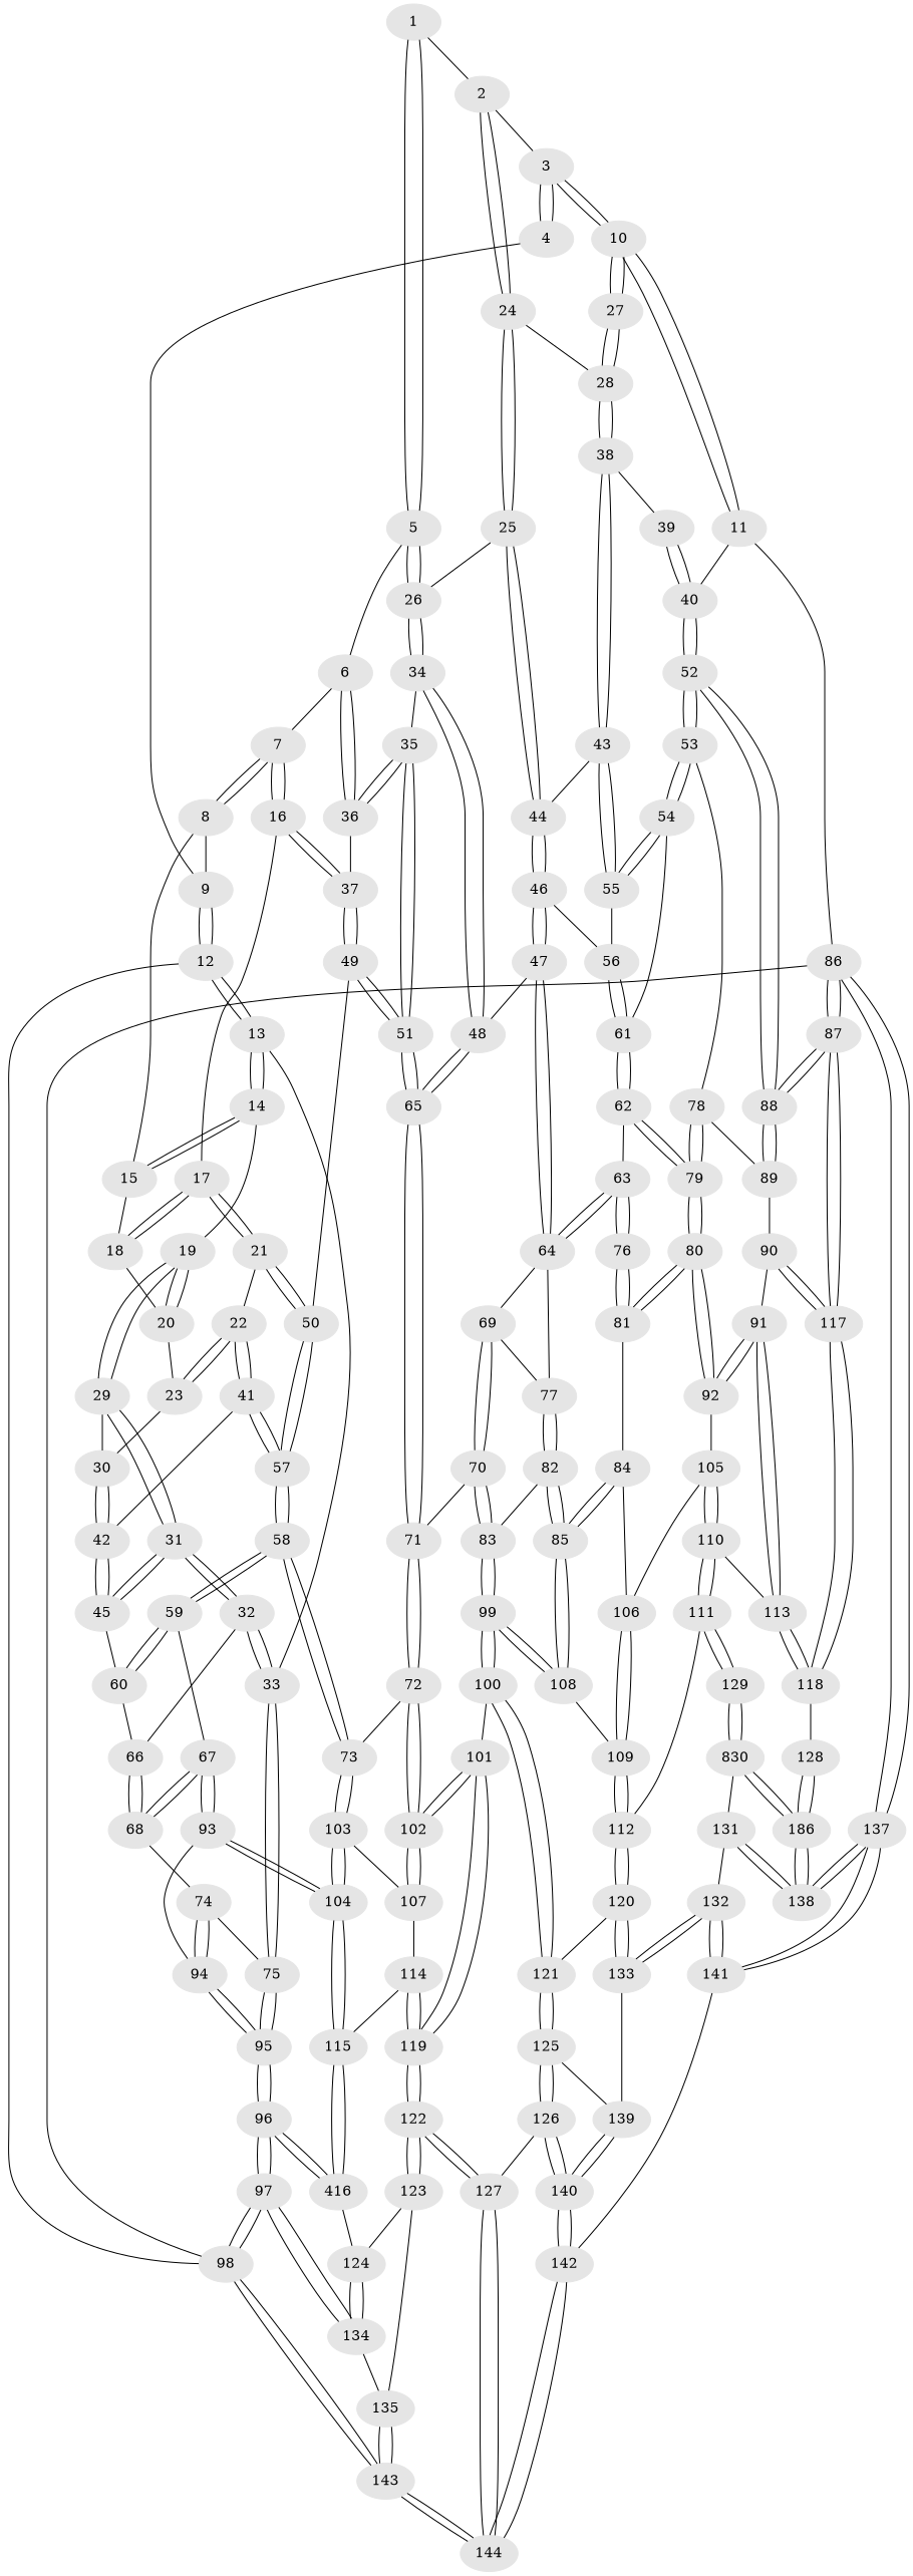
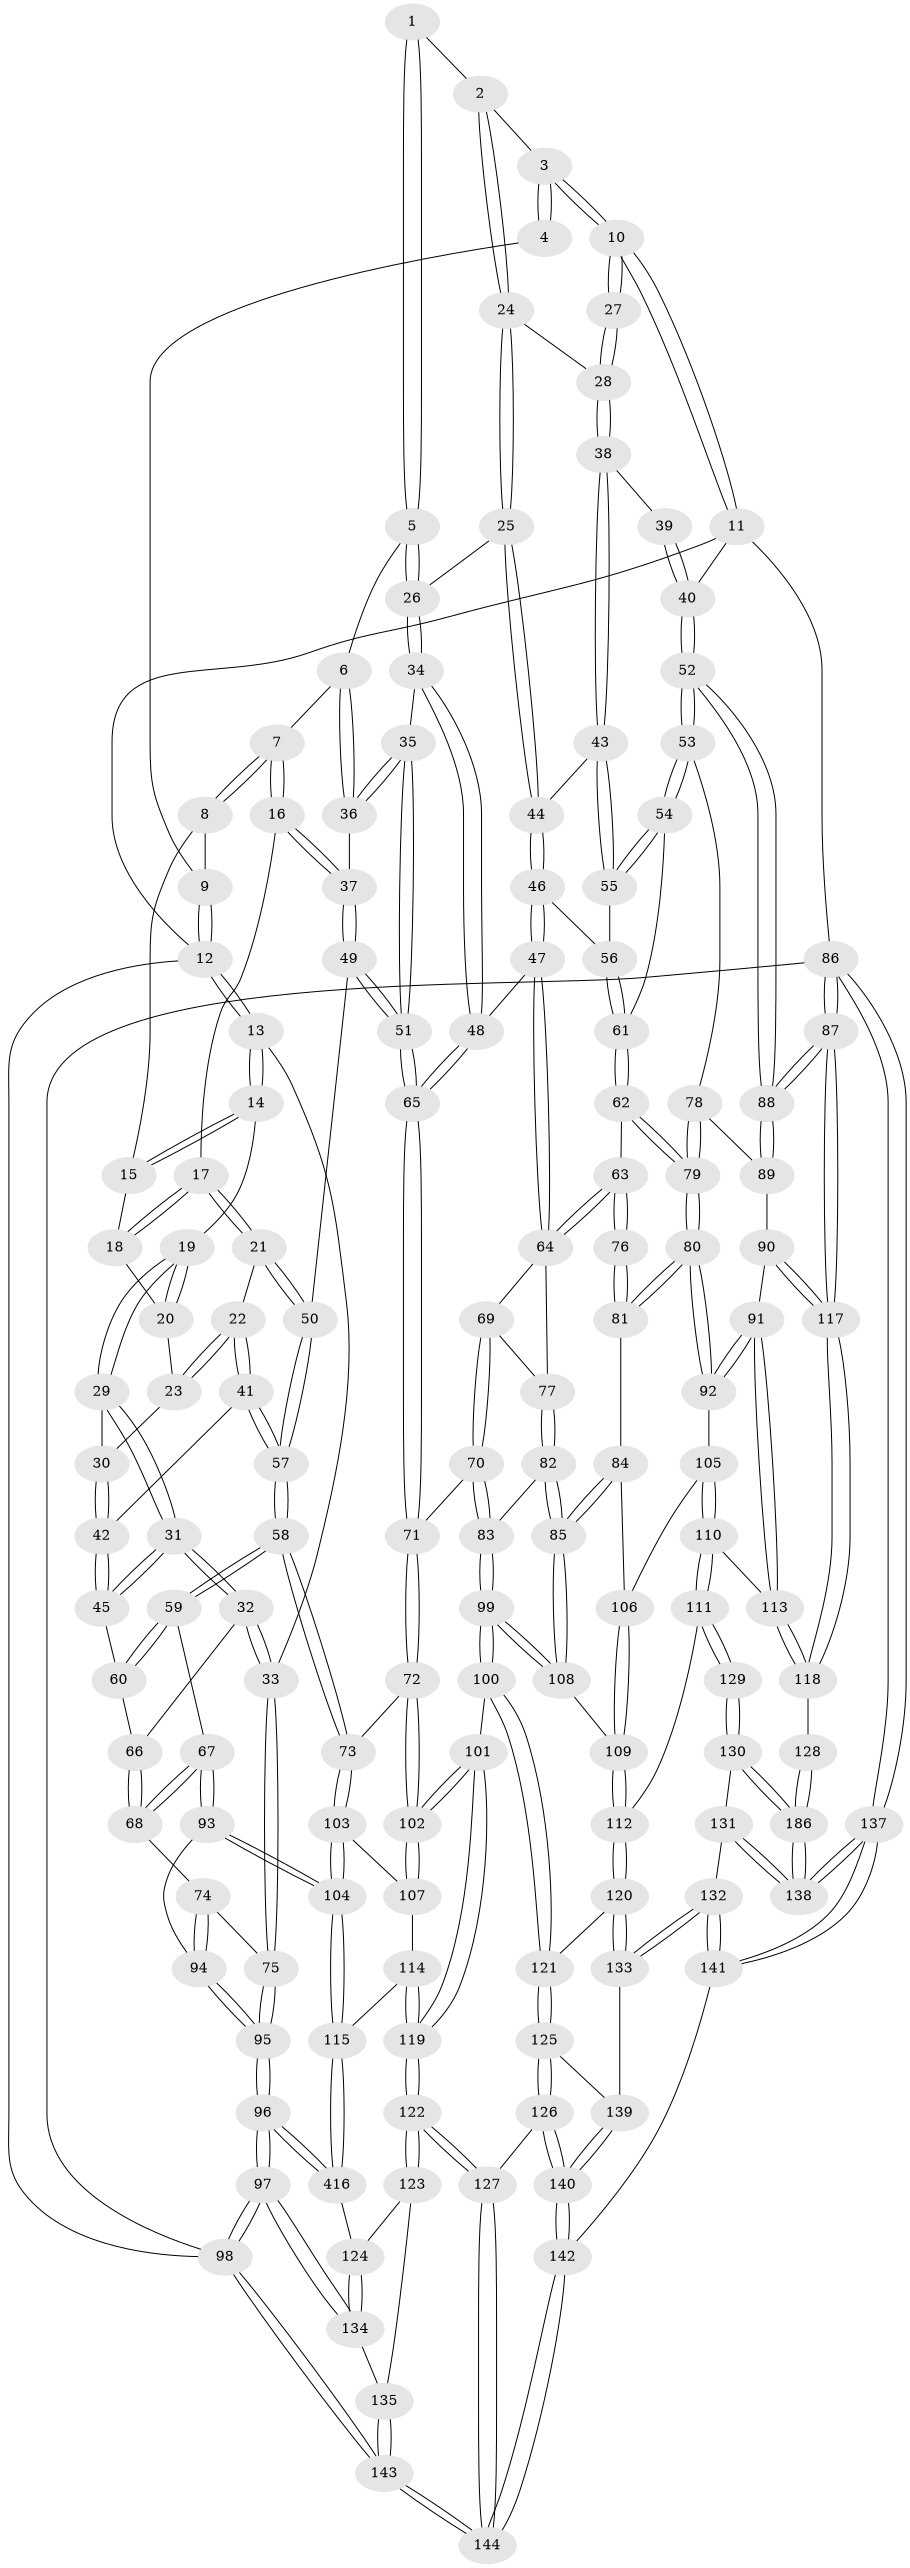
  graph {
    node [color=gray90 style=filled]
    1
    2
    5
    3
    24
    6
    26
    4
    10
    25
    28
    9
    11
    27
    12
    7
    36
    34
    8
    16
    37
    15
    17
    18
    13
    98
    40
    86
    52
    87
    137
    14
    33
    143
    19
    75
    20
    29
    21
    49
    22
    50
    23
    30
    31
    41
    57
    42
    44
    38
    46
    35
    48
    39
    43
    32
    45
    66
    60
    68
    95
    51
    65
    55
    53
    88
    58
    56
    47
    64
    61
    69
    77
    71
    54
    78
    89
    79
    62
    59
    73
    67
    103
    93
    63
    76
    80
    81
    70
    72
    74
    94
    104
    83
    82
    99
    102
    107
    96
    84
    85
    90
    92
    105
    106
    108
    100
    109
    117
    138
    141
    118
    91
    113
    110
    115
    97
    n118 [label=416]
    134
    124
    135
    144
    101
    121
    119
    125
    122
    114
    111
    112
    120
    129
-   130 [label=830]
+   130
    133
    128
    n136 [label=186]
    123
    127
    139
    126
    140
    142
    131
    132
    1 -- 2
    1 -- 5
    1 -- 5
    2 -- 3
    2 -- 24
    2 -- 24
    5 -- 6
    5 -- 26
    5 -- 26
    3 -- 4
    3 -- 4
    3 -- 10
    3 -- 10
    24 -- 25
    24 -- 25
    24 -- 28
    6 -- 7
    6 -- 36
    6 -- 36
    26 -- 34
    26 -- 34
    4 -- 9
    10 -- 11
    10 -- 11
    10 -- 27
    10 -- 27
    25 -- 26
    25 -- 44
    25 -- 44
    28 -- 38
    28 -- 38
    9 -- 12
    9 -- 12
+   11 -- 12
    11 -- 40
    11 -- 86
    27 -- 28
    27 -- 28
    12 -- 13
    12 -- 13
    12 -- 98
    7 -- 8
    7 -- 8
    7 -- 16
    7 -- 16
    36 -- 37
    34 -- 35
    34 -- 48
    34 -- 48
    8 -- 9
    8 -- 15
    16 -- 37
    16 -- 37
    16 -- 17
    37 -- 49
    37 -- 49
    15 -- 18
    17 -- 18
    17 -- 18
    17 -- 21
    17 -- 21
    18 -- 20
    13 -- 14
    13 -- 14
    13 -- 33
    98 -- 143
    98 -- 143
    40 -- 52
    40 -- 52
    86 -- 98
    86 -- 87
    86 -- 87
    86 -- 137
    86 -- 137
    52 -- 53
    52 -- 53
    52 -- 88
    52 -- 88
    87 -- 88
    87 -- 88
    87 -- 117
    87 -- 117
    137 -- 138
    137 -- 138
    137 -- 141
    137 -- 141
    14 -- 15
    14 -- 15
    14 -- 19
    33 -- 75
    33 -- 75
    143 -- 144
    143 -- 144
    19 -- 20
    19 -- 20
    19 -- 29
    19 -- 29
    75 -- 95
    75 -- 95
    20 -- 23
    29 -- 30
    29 -- 31
    29 -- 31
    21 -- 22
    21 -- 50
    21 -- 50
    49 -- 50
    49 -- 51
    49 -- 51
    22 -- 23
    22 -- 23
    22 -- 41
    22 -- 41
    50 -- 57
    50 -- 57
    23 -- 30
    30 -- 42
    30 -- 42
    31 -- 32
    31 -- 32
    31 -- 45
    31 -- 45
    41 -- 57
    41 -- 57
    41 -- 42
    57 -- 58
    57 -- 58
    42 -- 45
    42 -- 45
    44 -- 46
    44 -- 46
    38 -- 39
    38 -- 43
    38 -- 43
    46 -- 56
    46 -- 47
    46 -- 47
    35 -- 36
    35 -- 36
    35 -- 51
    35 -- 51
    48 -- 65
    48 -- 65
    39 -- 40
    39 -- 40
    43 -- 44
    43 -- 55
    43 -- 55
    32 -- 33
    32 -- 33
    32 -- 66
    45 -- 60
    66 -- 68
    66 -- 68
    60 -- 66
    68 -- 74
    95 -- 96
    95 -- 96
    51 -- 65
    51 -- 65
    65 -- 71
    65 -- 71
    55 -- 56
    53 -- 54
    53 -- 54
    53 -- 78
    88 -- 89
    88 -- 89
    58 -- 59
    58 -- 59
    58 -- 73
    58 -- 73
    56 -- 61
    56 -- 61
    47 -- 48
    47 -- 64
    47 -- 64
    64 -- 69
    64 -- 77
    61 -- 62
    61 -- 62
    69 -- 77
    69 -- 70
    69 -- 70
    77 -- 82
    77 -- 82
    71 -- 72
    71 -- 72
    54 -- 55
    54 -- 55
    54 -- 61
    78 -- 89
    78 -- 79
    78 -- 79
    89 -- 90
    79 -- 80
    79 -- 80
    62 -- 79
    62 -- 79
    62 -- 63
    59 -- 60
    59 -- 60
    59 -- 67
    73 -- 103
    73 -- 103
    67 -- 68
    67 -- 68
    67 -- 93
    67 -- 93
    103 -- 104
    103 -- 104
    103 -- 107
    93 -- 94
    93 -- 104
    93 -- 104
    63 -- 64
    63 -- 64
    63 -- 76
    63 -- 76
    76 -- 81
    76 -- 81
    80 -- 81
    80 -- 81
    80 -- 92
    80 -- 92
    81 -- 84
    70 -- 71
    70 -- 83
    70 -- 83
    72 -- 73
    72 -- 102
    72 -- 102
    74 -- 75
    74 -- 94
    74 -- 94
    94 -- 95
    94 -- 95
    104 -- 115
    104 -- 115
    83 -- 99
    83 -- 99
    82 -- 83
    82 -- 85
    82 -- 85
    99 -- 108
    99 -- 108
    99 -- 100
    99 -- 100
    102 -- 107
    102 -- 107
    107 -- 114
    96 -- 97
    96 -- 97
    96 -- n118
    96 -- n118
    84 -- 85
    84 -- 85
    84 -- 106
    85 -- 108
    85 -- 108
    90 -- 117
    90 -- 117
    90 -- 91
    92 -- 105
    105 -- 106
    105 -- 110
    105 -- 110
    106 -- 109
    106 -- 109
    108 -- 109
    100 -- 101
    100 -- 121
    100 -- 121
    109 -- 112
    109 -- 112
    117 -- 118
    117 -- 118
    141 -- 142
    118 -- 128
    91 -- 92
    91 -- 92
    91 -- 113
    91 -- 113
    113 -- 118
    113 -- 118
    110 -- 113
    110 -- 111
    110 -- 111
    115 -- n118
    115 -- n118
    97 -- 98
    97 -- 98
    97 -- 134
    97 -- 134
    n118 -- 124
    134 -- 135
    124 -- 134
    124 -- 134
    135 -- 143
    135 -- 143
    101 -- 102
    101 -- 102
    101 -- 119
    101 -- 119
    121 -- 125
    121 -- 125
    119 -- 122
    119 -- 122
    125 -- 139
    125 -- 126
    125 -- 126
    122 -- 123
    122 -- 123
    122 -- 127
    122 -- 127
    114 -- 115
    114 -- 119
    114 -- 119
    111 -- 112
    111 -- 129
    111 -- 129
    112 -- 120
    112 -- 120
    120 -- 121
    120 -- 133
    120 -- 133
    129 -- 130
    129 -- 130
    130 -- n136
    130 -- n136
    130 -- 131
    133 -- 139
    128 -- n136
    128 -- n136
    n136 -- 138
    n136 -- 138
    123 -- 124
    123 -- 135
    127 -- 144
    127 -- 144
    139 -- 140
    139 -- 140
    126 -- 127
    126 -- 140
    126 -- 140
    140 -- 142
    140 -- 142
    142 -- 144
    142 -- 144
    131 -- 138
    131 -- 138
    131 -- 132
    132 -- 141
    132 -- 141
    132 -- 133
    132 -- 133
  }
